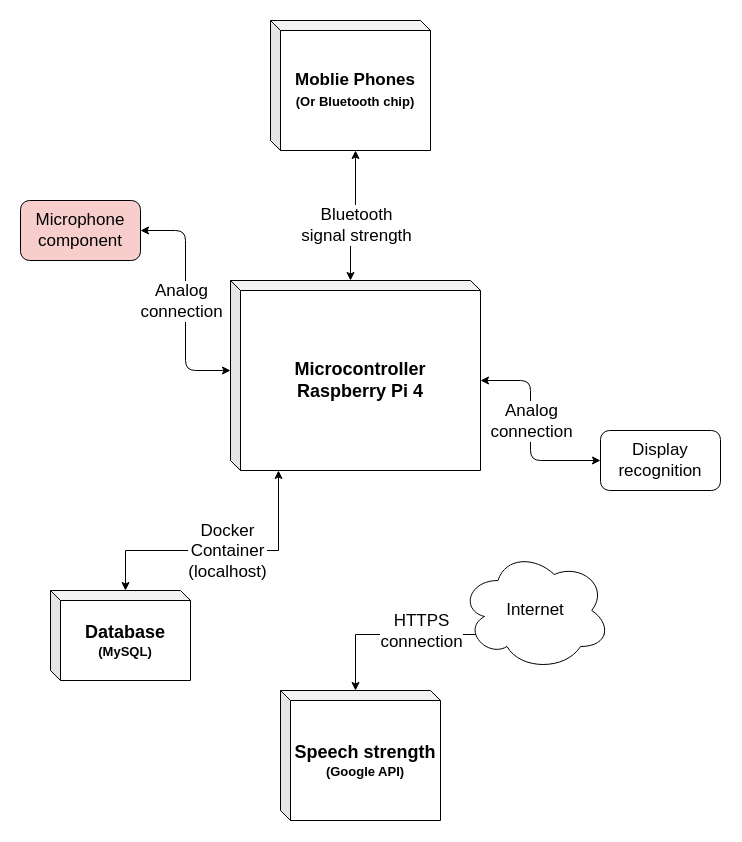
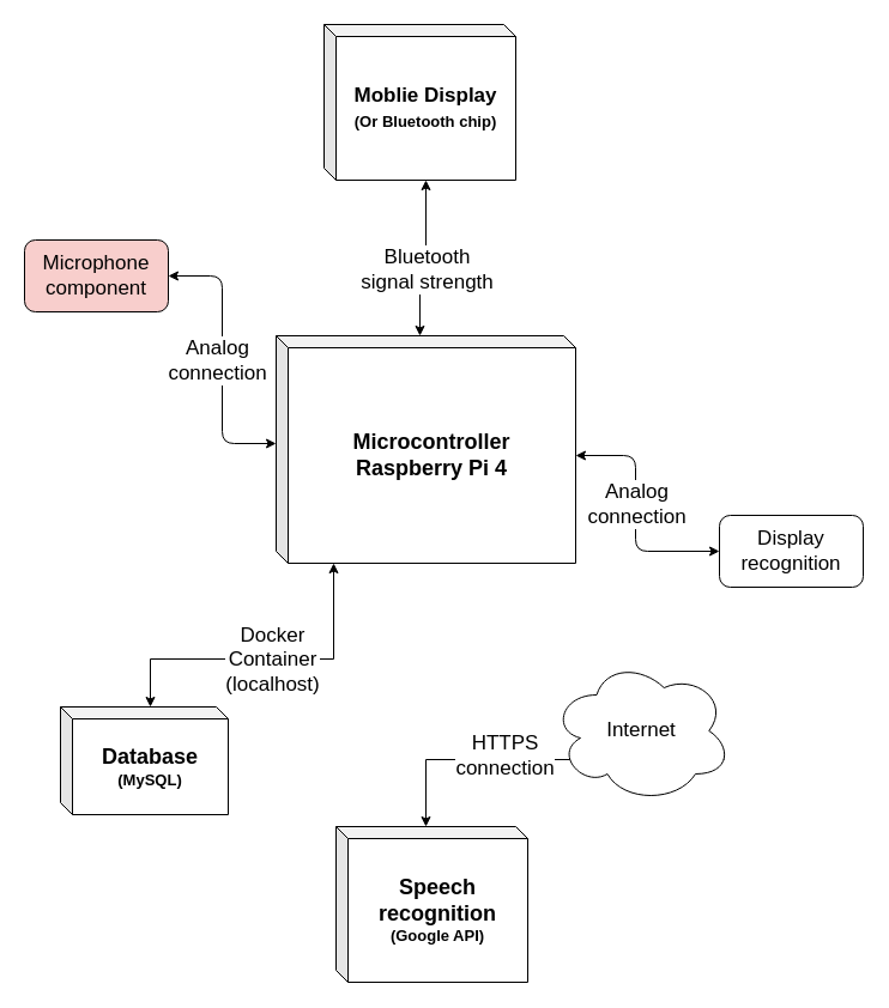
  <mxCell id="0" />
  <mxCell id="1" parent="0" />
  <mxCell id="2" value="&lt;font style=&quot;font-size: 18px&quot;&gt;&lt;b&gt;Microcontroller&lt;br&gt;Raspberry Pi 4&lt;/b&gt;&lt;/font&gt;" style="shape=cube;whiteSpace=wrap;html=1;boundedLbl=1;backgroundOutline=1;darkOpacity=0.05;darkOpacity2=0.1;direction=east;size=10;" parent="1" vertex="1"><mxGeometry x="230" y="280" width="250" height="190" as="geometry" /></mxCell>
- <mxCell id="3" value="&lt;b&gt;Moblie Phones&lt;br&gt;&lt;font style=&quot;font-size: 13px&quot;&gt;(Or Bluetooth chip)&lt;/font&gt;&lt;br&gt;&lt;/b&gt;" style="shape=cube;whiteSpace=wrap;html=1;boundedLbl=1;backgroundOutline=1;darkOpacity=0.05;darkOpacity2=0.1;size=10;fontSize=17;" parent="1" vertex="1"><mxGeometry x="270" y="20" width="160" height="130" as="geometry" /></mxCell>
- <mxCell id="4" value="&lt;font&gt;&lt;b&gt;&lt;span style=&quot;font-size: 18px&quot;&gt;Speech strength&lt;/span&gt;&lt;br&gt;&lt;font style=&quot;font-size: 13px&quot;&gt;(Google API)&lt;/font&gt;&lt;/b&gt;&lt;/font&gt;" style="shape=cube;whiteSpace=wrap;html=1;boundedLbl=1;backgroundOutline=1;darkOpacity=0.05;darkOpacity2=0.1;size=10;" parent="1" vertex="1"><mxGeometry x="280" y="690" width="160" height="130" as="geometry" /></mxCell>
+ <mxCell id="3" value="&lt;b&gt;Moblie Display&lt;br&gt;&lt;font style=&quot;font-size: 13px&quot;&gt;(Or Bluetooth chip)&lt;/font&gt;&lt;br&gt;&lt;/b&gt;" style="shape=cube;whiteSpace=wrap;html=1;boundedLbl=1;backgroundOutline=1;darkOpacity=0.05;darkOpacity2=0.1;size=10;fontSize=17;" parent="1" vertex="1"><mxGeometry x="270" y="20" width="160" height="130" as="geometry" /></mxCell>
+ <mxCell id="4" value="&lt;font&gt;&lt;b&gt;&lt;span style=&quot;font-size: 18px&quot;&gt;Speech recognition&lt;/span&gt;&lt;br&gt;&lt;font style=&quot;font-size: 13px&quot;&gt;(Google API)&lt;/font&gt;&lt;/b&gt;&lt;/font&gt;" style="shape=cube;whiteSpace=wrap;html=1;boundedLbl=1;backgroundOutline=1;darkOpacity=0.05;darkOpacity2=0.1;size=10;" parent="1" vertex="1"><mxGeometry x="280" y="690" width="160" height="130" as="geometry" /></mxCell>
  <mxCell id="5" value="&lt;font style=&quot;&quot;&gt;&lt;span style=&quot;font-weight: bold; font-size: 18px;&quot;&gt;Database&lt;/span&gt;&lt;br&gt;&lt;font size=&quot;1&quot; style=&quot;&quot;&gt;&lt;b style=&quot;font-size: 13px;&quot;&gt;(MySQL)&lt;/b&gt;&lt;/font&gt;&lt;br&gt;&lt;/font&gt;" style="shape=cube;whiteSpace=wrap;html=1;boundedLbl=1;backgroundOutline=1;darkOpacity=0.05;darkOpacity2=0.1;size=10;" parent="1" vertex="1"><mxGeometry x="50" y="590" width="140" height="90" as="geometry" /></mxCell>
  <mxCell id="6" value="Microphone&lt;br&gt;component" style="rounded=1;whiteSpace=wrap;html=1;fontSize=17;fillColor=#f8cecc;" parent="1" vertex="1"><mxGeometry x="20" y="200" width="120" height="60" as="geometry" /></mxCell>
  <mxCell id="7" style="edgeStyle=orthogonalEdgeStyle;rounded=0;orthogonalLoop=1;jettySize=auto;html=1;exitX=0.96;exitY=0.7;exitDx=0;exitDy=0;exitPerimeter=0;entryX=0;entryY=0;entryDx=75;entryDy=0;entryPerimeter=0;fontSize=17;" parent="1" source="9" target="4" edge="1"><mxGeometry relative="1" as="geometry" /></mxCell>
  <mxCell id="8" value="HTTPS&lt;br&gt;connection" style="edgeLabel;html=1;align=center;verticalAlign=middle;resizable=0;points=[];fontSize=17;" parent="7" vertex="1" connectable="0"><mxGeometry x="-0.036" relative="1" as="geometry"><mxPoint x="-37" y="-4" as="offset" /></mxGeometry></mxCell>
  <mxCell id="9" value="Internet" style="ellipse;shape=cloud;whiteSpace=wrap;html=1;fontSize=17;" parent="1" vertex="1"><mxGeometry x="460" y="550" width="150" height="120" as="geometry" /></mxCell>
  <mxCell id="10" value="Display&lt;br&gt;recognition" style="rounded=1;whiteSpace=wrap;html=1;fontSize=17;" parent="1" vertex="1"><mxGeometry x="600" y="430" width="120" height="60" as="geometry" /></mxCell>
  <mxCell id="11" value="" style="endArrow=classic;startArrow=classic;html=1;fontSize=17;entryX=0;entryY=0;entryDx=0;entryDy=90;entryPerimeter=0;exitX=1;exitY=0.5;exitDx=0;exitDy=0;edgeStyle=orthogonalEdgeStyle;" parent="1" source="6" target="2" edge="1"><mxGeometry width="50" height="50" relative="1" as="geometry"><mxPoint x="380" y="270" as="sourcePoint" /><mxPoint x="430" y="220" as="targetPoint" /></mxGeometry></mxCell>
  <mxCell id="12" value="Analog&lt;br&gt;connection" style="edgeLabel;html=1;align=center;verticalAlign=middle;resizable=0;points=[];fontSize=17;" parent="11" vertex="1" connectable="0"><mxGeometry x="0.197" y="2" relative="1" as="geometry"><mxPoint x="-7" y="-23" as="offset" /></mxGeometry></mxCell>
  <mxCell id="13" value="" style="endArrow=classic;startArrow=classic;html=1;fontSize=17;entryX=0;entryY=0.5;entryDx=0;entryDy=0;exitX=0;exitY=0;exitDx=250;exitDy=100;edgeStyle=orthogonalEdgeStyle;exitPerimeter=0;" parent="1" source="2" target="10" edge="1"><mxGeometry width="50" height="50" relative="1" as="geometry"><mxPoint x="510" y="340" as="sourcePoint" /><mxPoint x="690" y="390" as="targetPoint" /><Array as="points"><mxPoint x="530" y="380" /><mxPoint x="530" y="460" /></Array></mxGeometry></mxCell>
  <mxCell id="14" value="Analog&lt;br&gt;connection" style="edgeLabel;html=1;align=center;verticalAlign=middle;resizable=0;points=[];fontSize=17;" parent="13" vertex="1" connectable="0"><mxGeometry x="0.197" y="2" relative="1" as="geometry"><mxPoint x="-2" y="-30" as="offset" /></mxGeometry></mxCell>
  <mxCell id="15" value="" style="endArrow=classic;startArrow=classic;html=1;fontSize=17;entryX=0;entryY=0;entryDx=85;entryDy=130;entryPerimeter=0;exitX=0;exitY=0;exitDx=120;exitDy=0;edgeStyle=orthogonalEdgeStyle;exitPerimeter=0;" parent="1" source="2" target="3" edge="1"><mxGeometry width="50" height="50" relative="1" as="geometry"><mxPoint x="150" y="490" as="sourcePoint" /><mxPoint x="240" y="380" as="targetPoint" /></mxGeometry></mxCell>
  <mxCell id="16" value="Bluetooth&lt;br&gt;signal strength" style="edgeLabel;html=1;align=center;verticalAlign=middle;resizable=0;points=[];fontSize=17;" parent="15" vertex="1" connectable="0"><mxGeometry x="0.197" y="2" relative="1" as="geometry"><mxPoint x="2" y="20" as="offset" /></mxGeometry></mxCell>
  <mxCell id="17" value="" style="endArrow=classic;startArrow=classic;html=1;rounded=0;exitX=0;exitY=0;exitDx=75;exitDy=0;exitPerimeter=0;edgeStyle=orthogonalEdgeStyle;entryX=0.192;entryY=1;entryDx=0;entryDy=0;entryPerimeter=0;" edge="1" parent="1" source="5" target="2"><mxGeometry width="50" height="50" relative="1" as="geometry"><mxPoint x="370" y="560" as="sourcePoint" /><mxPoint x="280" y="500" as="targetPoint" /><Array as="points"><mxPoint x="125" y="550" /><mxPoint x="278" y="550" /></Array></mxGeometry></mxCell>
  <mxCell id="18" value="Docker&lt;br&gt;Container&lt;br&gt;(localhost)" style="edgeLabel;html=1;align=center;verticalAlign=middle;resizable=0;points=[];fontSize=17;" vertex="1" connectable="0" parent="17"><mxGeometry x="0.126" relative="1" as="geometry"><mxPoint x="-13" as="offset" /></mxGeometry></mxCell>
